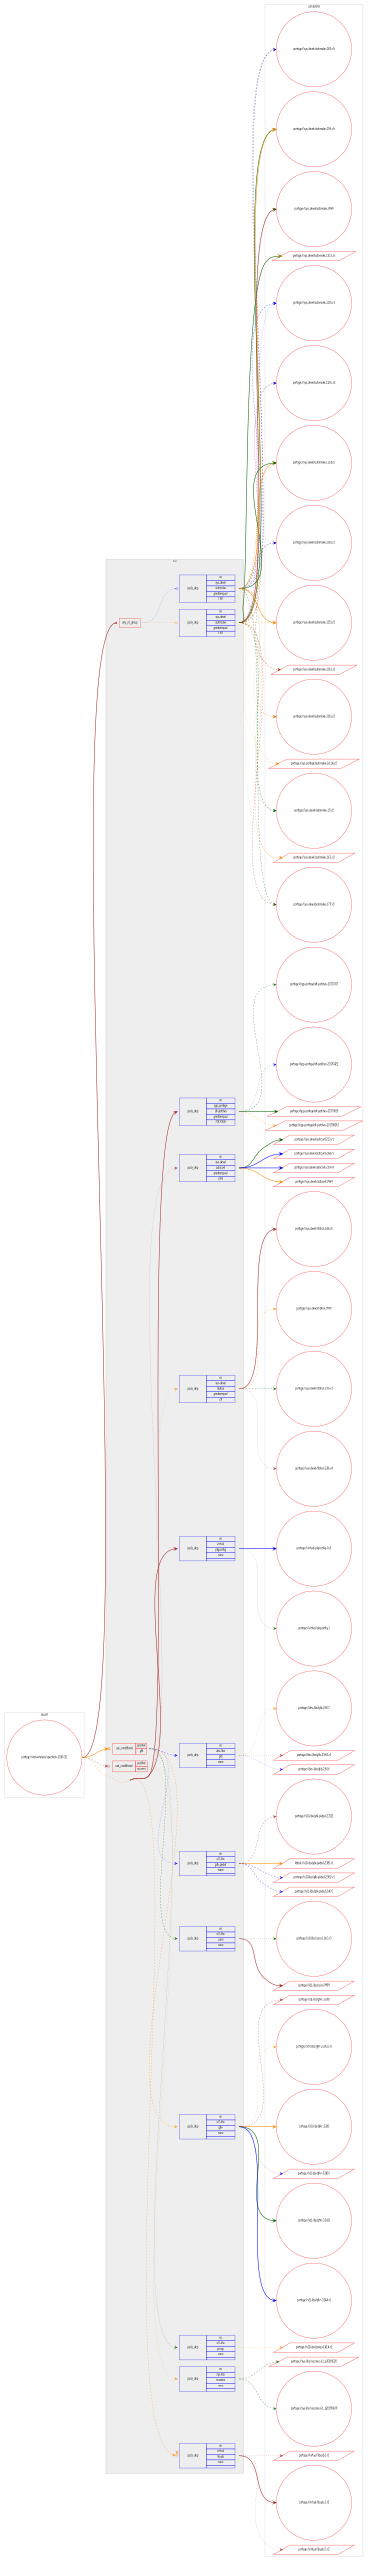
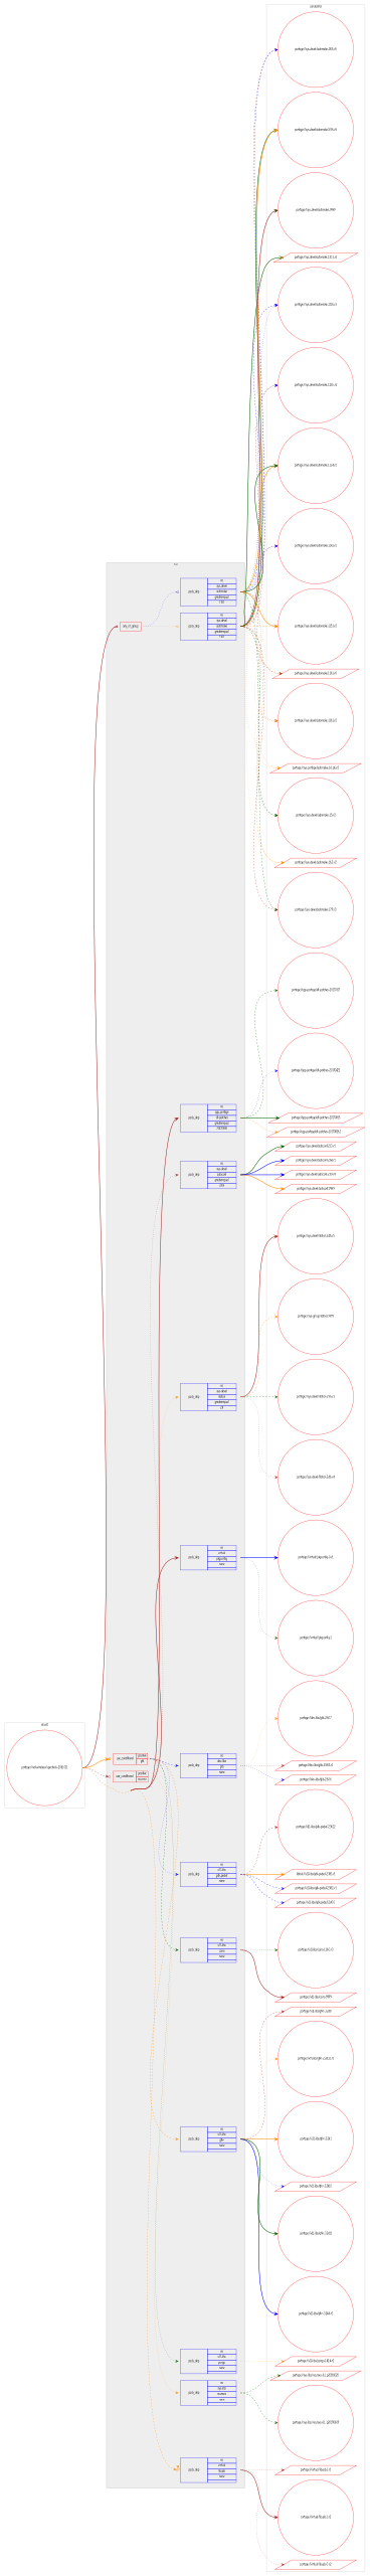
  digraph {
    compound=true
    concentrate=true
    fontname="Comic Neue"
    fontsize=10
    newrank=true
    rankdir=LR
    ranksep=1.5
    node [color=red fontname="Comic Neue" fontsize=10 shape=circle]
    edge [arrowhead=vee color=darkorange fontname="Comic Neue" headport=w style=dotted tailport=e weight=100]
    n1 [label="portage://net-wireless/spectools-2016.01.1" width=4]
    n2 [color=blue label=<<TABLE BORDER="0" CELLBORDER="1" CELLSPACING="0" CELLPADDING="4" WIDTH="220"><TR><TD ROWSPAN="6" CELLPADDING="30">pack_dep</TD></TR><TR><TD WIDTH="110">no</TD></TR><TR><TD>sys-devel</TD></TR><TR><TD>automake</TD></TR><TR><TD>greaterequal</TD></TR><TR><TD>1.16.1</TD></TR></TABLE>> shape=none]
    n3 [color=blue label=<<TABLE BORDER="0" CELLBORDER="1" CELLSPACING="0" CELLPADDING="4" WIDTH="220"><TR><TD ROWSPAN="6" CELLPADDING="30">pack_dep</TD></TR><TR><TD WIDTH="110">no</TD></TR><TR><TD>sys-devel</TD></TR><TR><TD>automake</TD></TR><TR><TD>greaterequal</TD></TR><TR><TD>1.15.1</TD></TR></TABLE>> shape=none]
    n4 [label=<<TABLE BORDER="0" CELLBORDER="1" CELLSPACING="0" CELLPADDING="4"><TR><TD CELLPADDING="10">any_of_group</TD></TR></TABLE>> shape=none]
    n5 [color=blue label=<<TABLE BORDER="0" CELLBORDER="1" CELLSPACING="0" CELLPADDING="4" WIDTH="220"><TR><TD ROWSPAN="6" CELLPADDING="30">pack_dep</TD></TR><TR><TD WIDTH="110">no</TD></TR><TR><TD>app-portage</TD></TR><TR><TD>elt-patches</TD></TR><TR><TD>greaterequal</TD></TR><TR><TD>20170815</TD></TR></TABLE>> shape=none]
    n6 [color=blue label=<<TABLE BORDER="0" CELLBORDER="1" CELLSPACING="0" CELLPADDING="4" WIDTH="220"><TR><TD ROWSPAN="6" CELLPADDING="30">pack_dep</TD></TR><TR><TD WIDTH="110">no</TD></TR><TR><TD>sys-devel</TD></TR><TR><TD>autoconf</TD></TR><TR><TD>greaterequal</TD></TR><TR><TD>2.69</TD></TR></TABLE>> shape=none]
    n7 [color=blue label=<<TABLE BORDER="0" CELLBORDER="1" CELLSPACING="0" CELLPADDING="4" WIDTH="220"><TR><TD ROWSPAN="6" CELLPADDING="30">pack_dep</TD></TR><TR><TD WIDTH="110">no</TD></TR><TR><TD>sys-devel</TD></TR><TR><TD>libtool</TD></TR><TR><TD>greaterequal</TD></TR><TR><TD>2.4</TD></TR></TABLE>> shape=none]
    n8 [color=blue label=<<TABLE BORDER="0" CELLBORDER="1" CELLSPACING="0" CELLPADDING="4" WIDTH="220"><TR><TD ROWSPAN="6" CELLPADDING="30">pack_dep</TD></TR><TR><TD WIDTH="110">no</TD></TR><TR><TD>virtual</TD></TR><TR><TD>pkgconfig</TD></TR><TR><TD>none</TD></TR><TR><TD></TD></TR></TABLE>> shape=none]
    n9 [color=blue label=<<TABLE BORDER="0" CELLBORDER="1" CELLSPACING="0" CELLPADDING="4" WIDTH="220"><TR><TD ROWSPAN="6" CELLPADDING="30">pack_dep</TD></TR><TR><TD WIDTH="110">no</TD></TR><TR><TD>x11-libs</TD></TR><TR><TD>pango</TD></TR><TR><TD>none</TD></TR><TR><TD></TD></TR></TABLE>> shape=none]
    n10 [color=blue label=<<TABLE BORDER="0" CELLBORDER="1" CELLSPACING="0" CELLPADDING="4" WIDTH="220"><TR><TD ROWSPAN="6" CELLPADDING="30">pack_dep</TD></TR><TR><TD WIDTH="110">no</TD></TR><TR><TD>x11-libs</TD></TR><TR><TD>gtk+</TD></TR><TR><TD>none</TD></TR><TR><TD></TD></TR></TABLE>> shape=none]
    n11 [color=blue label=<<TABLE BORDER="0" CELLBORDER="1" CELLSPACING="0" CELLPADDING="4" WIDTH="220"><TR><TD ROWSPAN="6" CELLPADDING="30">pack_dep</TD></TR><TR><TD WIDTH="110">no</TD></TR><TR><TD>x11-libs</TD></TR><TR><TD>cairo</TD></TR><TR><TD>none</TD></TR><TR><TD></TD></TR></TABLE>> shape=none]
    n12 [color=blue label=<<TABLE BORDER="0" CELLBORDER="1" CELLSPACING="0" CELLPADDING="4" WIDTH="220"><TR><TD ROWSPAN="6" CELLPADDING="30">pack_dep</TD></TR><TR><TD WIDTH="110">no</TD></TR><TR><TD>x11-libs</TD></TR><TR><TD>gdk-pixbuf</TD></TR><TR><TD>none</TD></TR><TR><TD></TD></TR></TABLE>> shape=none]
    n13 [color=blue label=<<TABLE BORDER="0" CELLBORDER="1" CELLSPACING="0" CELLPADDING="4" WIDTH="220"><TR><TD ROWSPAN="6" CELLPADDING="30">pack_dep</TD></TR><TR><TD WIDTH="110">no</TD></TR><TR><TD>dev-libs</TD></TR><TR><TD>glib</TD></TR><TR><TD>none</TD></TR><TR><TD></TD></TR></TABLE>> shape=none]
    n14 [label=<<TABLE BORDER="0" CELLBORDER="1" CELLSPACING="0" CELLPADDING="4"><TR><TD ROWSPAN="3" CELLPADDING="10">use_conditional</TD></TR><TR><TD>positive</TD></TR><TR><TD>gtk</TD></TR></TABLE>> shape=none]
    n15 [color=blue label=<<TABLE BORDER="0" CELLBORDER="1" CELLSPACING="0" CELLPADDING="4" WIDTH="220"><TR><TD ROWSPAN="6" CELLPADDING="30">pack_dep</TD></TR><TR><TD WIDTH="110">no</TD></TR><TR><TD>sys-libs</TD></TR><TR><TD>ncurses</TD></TR><TR><TD>none</TD></TR><TR><TD></TD></TR></TABLE>> shape=none]
    n16 [label=<<TABLE BORDER="0" CELLBORDER="1" CELLSPACING="0" CELLPADDING="4"><TR><TD ROWSPAN="3" CELLPADDING="10">use_conditional</TD></TR><TR><TD>positive</TD></TR><TR><TD>ncurses</TD></TR></TABLE>> shape=none]
    n17 [color=blue label=<<TABLE BORDER="0" CELLBORDER="1" CELLSPACING="0" CELLPADDING="4" WIDTH="220"><TR><TD ROWSPAN="6" CELLPADDING="30">pack_dep</TD></TR><TR><TD WIDTH="110">no</TD></TR><TR><TD>virtual</TD></TR><TR><TD>libusb</TD></TR><TR><TD>none</TD></TR><TR><TD></TD></TR></TABLE>> shape=none]
    n18 [label="portage://sys-devel/automake-1.10.3-r3" shape=parallelogram width=4]
    n19 [label="portage://sys-devel/automake-1.11.6-r3" width=4]
    n20 [label="portage://sys-devel/automake-1.12.6-r2" width=4]
    n21 [label="portage://sys-devel/automake-1.13.4-r2" width=4]
    n22 [label="portage://sys-devel/automake-1.14.1-r2" width=4]
    n23 [label="portage://sys-devel/automake-1.15.1-r2" width=4]
-   n24 [label="portage://sys-devel/automake-1.16.1-r1" shape=parallelogram width=4]
+   n24 [label="portage://sys-devel/automake-1.16.1-r0" shape=parallelogram width=4]
    n25 [label="portage://sys-devel/automake-1.16.1-r2" width=4]
    n26 [label="portage://sys-portage/automake-1.4_p6-r2" shape=parallelogram width=4]
    n27 [label="portage://sys-devel/automake-1.5-r2" width=4]
    n28 [label="portage://sys-devel/automake-1.6.3-r2" shape=parallelogram width=4]
    n29 [label="portage://sys-devel/automake-1.7.9-r3" width=4]
    n30 [label="portage://sys-devel/automake-1.8.5-r5" width=4]
-   n31 [label="portage://sys-devel/automake-1.9.6-r5" width=4]
+   n31 [label="portage://sys-devel/automake-5.9.6-r5" width=4]
    n32 [label="portage://sys-devel/automake-9999" width=4]
    n33 [label="portage://virtual/libusb-0-r2" shape=parallelogram width=4]
    n34 [label="portage://virtual/libusb-1-r1" shape=parallelogram width=4]
    n35 [label="portage://virtual/libusb-1-r2" width=4]
    n36 [label="portage://app-portage/elt-patches-20170317" width=4]
    n37 [label="portage://app-portage/elt-patches-20170422" width=4]
    n38 [label="portage://app-portage/elt-patches-20170815" shape=parallelogram width=4]
    n39 [label="portage://app-portage/elt-patches-20170826.1" shape=parallelogram width=4]
    n40 [label="portage://sys-devel/autoconf-2.13-r1" shape=parallelogram width=4]
    n41 [label="portage://sys-devel/autoconf-2.64-r1" shape=parallelogram width=4]
    n42 [label="portage://sys-devel/autoconf-2.69-r4" shape=parallelogram width=4]
    n43 [label="portage://sys-devel/autoconf-9999" shape=parallelogram width=4]
    n44 [label="portage://sys-devel/libtool-2.9.6-r3" width=4]
    n45 [label="portage://sys-devel/libtool-2.4.6-r4" width=4]
    n46 [label="portage://sys-devel/libtool-2.4.6-r5" width=4]
-   n47 [label="portage://sys-devel/libtool-9999" width=4]
+   n47 [label="portage://sys-group/libtool-9999" width=4]
    n48 [label="portage://virtual/pkgconfig-0-r1" width=4]
    n49 [label="portage://virtual/pkgconfig-1" width=4]
    n50 [label="portage://x91-libs/gtk+-2.24.32-r1" width=4]
-   n51 [label="portage://x11-libs/gtk+-3.24.1" width=4]
+   n51 [label="portage://x31-libs/gtk+-3.24.1" width=4]
    n52 [label="portage://x11-libs/gtk+-3.24.10" shape=parallelogram width=4]
    n53 [label="portage://x11-libs/gtk+-3.24.11" width=4]
    n54 [label="portage://x11-libs/gtk+-3.24.4-r1" width=4]
    n55 [label="portage://x11-libs/gtk+-3.24.8" shape=parallelogram width=4]
    n56 [label="portage://x11-libs/cairo-1.16.0-r3" width=4]
    n57 [label="portage://x11-libs/cairo-9999" shape=parallelogram width=4]
-   n58 [label="portage://x11-libs/gdk-pixbuf-2.31.12" width=4]
+   n58 [label="portage://x11-libs/gdk-pixbuf-2.36.12" width=4]
    n59 [label="libtool://x11-libs/gdk-pixbuf-2.38.1-r1" shape=parallelogram width=4]
    n60 [label="portage://x11-libs/gdk-pixbuf-2.38.2-r1" shape=parallelogram width=4]
    n61 [label="portage://x11-libs/gdk-pixbuf-2.40.0" shape=parallelogram width=4]
    n62 [label="portage://x11-libs/pango-1.42.4-r2" shape=parallelogram width=4]
    n63 [label="portage://dev-libs/glib-2.58.3-r1" shape=parallelogram width=4]
    n64 [label="portage://dev-libs/glib-2.60.6" shape=parallelogram width=4]
    n65 [label="portage://dev-libs/glib-2.60.7" width=4]
    n66 [label="portage://sys-libs/ncurses-6.1_p20181020" shape=parallelogram width=4]
    n67 [label="portage://sys-libs/ncurses-6.1_p20190609" width=4]
    subgraph cluster_1 {
      color=gray
      label=<<i>ebuild</i>>
      rank=same
      n1
    }
    subgraph cluster_2 {
      color=gray
      label=<<i>dependencies</i>>
      subgraph cluster_3 {
        color=gray
        fillcolor="#eeeeee"
        label=<<i>compile</i>>
        style=filled
        subgraph sub_4 {
          color=gray
          fillcolor="#eeeeee"
          label=<<i>compile</i>>
          style=filled
          n4
          subgraph sub_5 {
            color=gray
            fillcolor="#eeeeee"
            label=<<i>compile</i>>
            style=filled
            n2
          }
          subgraph sub_6 {
            color=gray
            fillcolor="#eeeeee"
            label=<<i>compile</i>>
            style=filled
            n3
          }
        }
        subgraph sub_7 {
          color=gray
          fillcolor="#eeeeee"
          label=<<i>compile</i>>
          style=filled
          n5
        }
        subgraph sub_8 {
          color=gray
          fillcolor="#eeeeee"
          label=<<i>compile</i>>
          style=filled
          n6
        }
        subgraph sub_9 {
          color=gray
          fillcolor="#eeeeee"
          label=<<i>compile</i>>
          style=filled
          n7
        }
        subgraph sub_10 {
          color=gray
          fillcolor="#eeeeee"
          label=<<i>compile</i>>
          style=filled
          n8
        }
      }
      subgraph cluster_11 {
        color=gray
        fillcolor="#eeeeee"
        label=<<i>compile and run</i>>
        style=filled
        subgraph sub_12 {
          color=gray
          fillcolor="#eeeeee"
          label=<<i>compile and run</i>>
          style=filled
          n14
          subgraph sub_13 {
            color=gray
            fillcolor="#eeeeee"
            label=<<i>compile and run</i>>
            style=filled
            n9
          }
          subgraph sub_14 {
            color=gray
            fillcolor="#eeeeee"
            label=<<i>compile and run</i>>
            style=filled
            n10
          }
          subgraph sub_15 {
            color=gray
            fillcolor="#eeeeee"
            label=<<i>compile and run</i>>
            style=filled
            n11
          }
          subgraph sub_16 {
            color=gray
            fillcolor="#eeeeee"
            label=<<i>compile and run</i>>
            style=filled
            n12
          }
          subgraph sub_17 {
            color=gray
            fillcolor="#eeeeee"
            label=<<i>compile and run</i>>
            style=filled
            n13
          }
        }
        subgraph sub_18 {
          color=gray
          fillcolor="#eeeeee"
          label=<<i>compile and run</i>>
          style=filled
          n16
          subgraph sub_19 {
            color=gray
            fillcolor="#eeeeee"
            label=<<i>compile and run</i>>
            style=filled
            n15
          }
        }
        subgraph sub_20 {
          color=gray
          fillcolor="#eeeeee"
          label=<<i>compile and run</i>>
          style=filled
          n17
        }
      }
      subgraph cluster_21 {
        color=gray
        fillcolor="#eeeeee"
        label=<<i>run</i>>
        style=filled
      }
    }
    subgraph cluster_22 {
      color=gray
      label=<<i>candidates</i>>
      rank=same
      subgraph sub_23 {
        color=black
        label=<<i>candidates</i>>
        nodesep=1
        rank=same
        n18
        n19
        n20
        n21
        n22
        n23
        n24
        n25
        n26
        n27
        n28
        n29
        n30
        n31
        n32
      }
      subgraph sub_24 {
        color=black
        label=<<i>candidates</i>>
        nodesep=1
        rank=same
        n33
        n34
        n35
      }
      subgraph sub_25 {
        color=black
        label=<<i>candidates</i>>
        nodesep=1
        rank=same
        n18
        n19
        n20
        n21
        n22
        n23
        n24
        n25
        n26
        n27
        n28
        n29
        n30
        n31
        n32
      }
      subgraph sub_26 {
        color=black
        label=<<i>candidates</i>>
        nodesep=1
        rank=same
        n36
        n37
        n38
        n39
      }
      subgraph sub_27 {
        color=black
        label=<<i>candidates</i>>
        nodesep=1
        rank=same
        n40
        n41
        n42
        n43
      }
      subgraph sub_28 {
        color=black
        label=<<i>candidates</i>>
        nodesep=1
        rank=same
        n44
        n45
        n46
        n47
      }
      subgraph sub_29 {
        color=black
        label=<<i>candidates</i>>
        nodesep=1
        rank=same
        n48
        n49
      }
      subgraph sub_30 {
        color=black
        label=<<i>candidates</i>>
        nodesep=1
        rank=same
        n50
        n51
        n52
        n53
        n54
        n55
      }
      subgraph sub_31 {
        color=black
        label=<<i>candidates</i>>
        nodesep=1
        rank=same
        n56
        n57
      }
      subgraph sub_32 {
        color=black
        label=<<i>candidates</i>>
        nodesep=1
        rank=same
        n58
        n59
        n60
        n61
      }
      subgraph sub_33 {
        color=black
        label=<<i>candidates</i>>
        nodesep=1
        rank=same
        n62
      }
      subgraph sub_34 {
        color=black
        label=<<i>candidates</i>>
        nodesep=1
        rank=same
        n63
        n64
        n65
      }
      subgraph sub_35 {
        color=black
        label=<<i>candidates</i>>
        nodesep=1
        rank=same
        n66
        n67
      }
    }
    n1 -> n4 [arrowhead=oinv color=brown style=bold weight=20]
    n1 -> n5 [color=brown style=bold weight=20]
    n1 -> n6 [color=brown weight=20]
    n1 -> n7 [weight=20]
    n1 -> n8 [color=brown style=bold weight=20]
    n1 -> n14 [arrowhead=odotvee style=bold weight=20]
    n1 -> n16 [arrowhead=odotvee color=brown style=dashed weight=20]
    n1 -> n17 [arrowhead=odotvee style=dashed weight=20]
    n2 -> n18 [color=darkgreen style=bold]
    n2 -> n19 [color=blue]
    n2 -> n20 [color=brown style=dashed]
    n2 -> n21 [style=bold]
    n2 -> n22 [color=brown style=dashed]
    n2 -> n23 [style=dashed]
    n2 -> n24
    n2 -> n25 [color=brown]
    n2 -> n26
    n2 -> n27 [color=darkgreen style=dashed]
    n2 -> n28 [style=dashed]
    n2 -> n29 [color=brown style=dashed]
    n2 -> n30 [color=brown style=dashed]
    n2 -> n31 [color=darkgreen style=bold]
    n2 -> n32 [color=brown style=bold]
    n3 -> n18
    n3 -> n19 [color=blue style=dashed]
    n3 -> n20 [color=blue]
    n3 -> n21 [color=darkgreen style=bold]
    n3 -> n22 [color=blue]
    n3 -> n23 [style=bold]
    n3 -> n24 [color=brown style=dashed]
    n3 -> n25
    n3 -> n26
    n3 -> n27 [color=darkgreen]
    n3 -> n28
    n3 -> n29 [color=darkgreen style=dashed]
    n3 -> n30 [color=blue style=dashed]
    n3 -> n31 [style=bold]
    n3 -> n32 [color=darkgreen]
    n4 -> n2 [arrowhead=oinv weight=20]
    n4 -> n3 [arrowhead=oinv color=blue weight=20]
    n5 -> n36 [color=darkgreen style=dashed]
    n5 -> n37 [color=blue]
    n5 -> n38 [color=darkgreen style=bold]
    n5 -> n39 [style=dashed]
    n6 -> n40 [color=darkgreen style=bold]
    n6 -> n41 [color=blue style=bold]
    n6 -> n42 [color=blue style=bold]
    n6 -> n43 [style=bold]
    n7 -> n44 [color=darkgreen style=dashed]
    n7 -> n45 [color=brown]
    n7 -> n46 [color=brown style=bold]
    n7 -> n47 [style=dashed]
    n8 -> n48 [color=blue style=bold]
    n8 -> n49 [color=darkgreen]
    n9 -> n62
    n10 -> n50
    n10 -> n51 [style=bold]
    n10 -> n52 [color=blue]
    n10 -> n53 [color=darkgreen style=bold]
    n10 -> n54 [color=blue style=bold]
    n10 -> n55 [color=brown style=dashed]
    n11 -> n56 [color=darkgreen]
    n11 -> n57 [color=brown style=bold]
    n12 -> n58 [color=brown style=dashed]
    n12 -> n59 [style=bold]
    n12 -> n60 [color=blue style=dashed]
    n12 -> n61 [color=blue style=dashed]
    n13 -> n63 [color=brown]
    n13 -> n64 [color=blue]
    n13 -> n65
    n14 -> n9 [color=darkgreen weight=20]
    n14 -> n10 [style=dashed weight=20]
    n14 -> n11 [color=darkgreen style=dashed weight=20]
    n14 -> n12 [color=blue weight=20]
    n14 -> n13 [color=blue style=dashed weight=20]
    n15 -> n66 [color=darkgreen style=dashed]
    n15 -> n67 [color=darkgreen style=dashed]
    n16 -> n15 [weight=20]
    n17 -> n33 [color=brown]
    n17 -> n34 [color=brown]
    n17 -> n35 [color=brown style=bold]
  }
